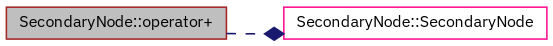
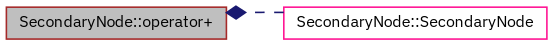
  digraph {
    rankdir=LR
    fontname="IBM Plex Sans"
    node [fontname="IBM Plex Sans" fontsize=10 shape=record style=filled]
    n1 [color=brown fillcolor=grey75 fontcolor=black height=0.2 label="SecondaryNode::operator+" width=0.4]
    n2 [color=deeppink fillcolor=white height=0.2 label="SecondaryNode::SecondaryNode" width=0.4]
-   n1 -> n2 [color=midnightblue fontname="IBM Plex Sans" fontsize=10 labelfontname=FreeSans labelfontsize=10 style=dashed arrowhead=diamond]
+   n2 -> n1 [color=midnightblue fontname="IBM Plex Sans" fontsize=10 labelfontname=FreeSans labelfontsize=10 style=dashed arrowhead=diamond]
  }
